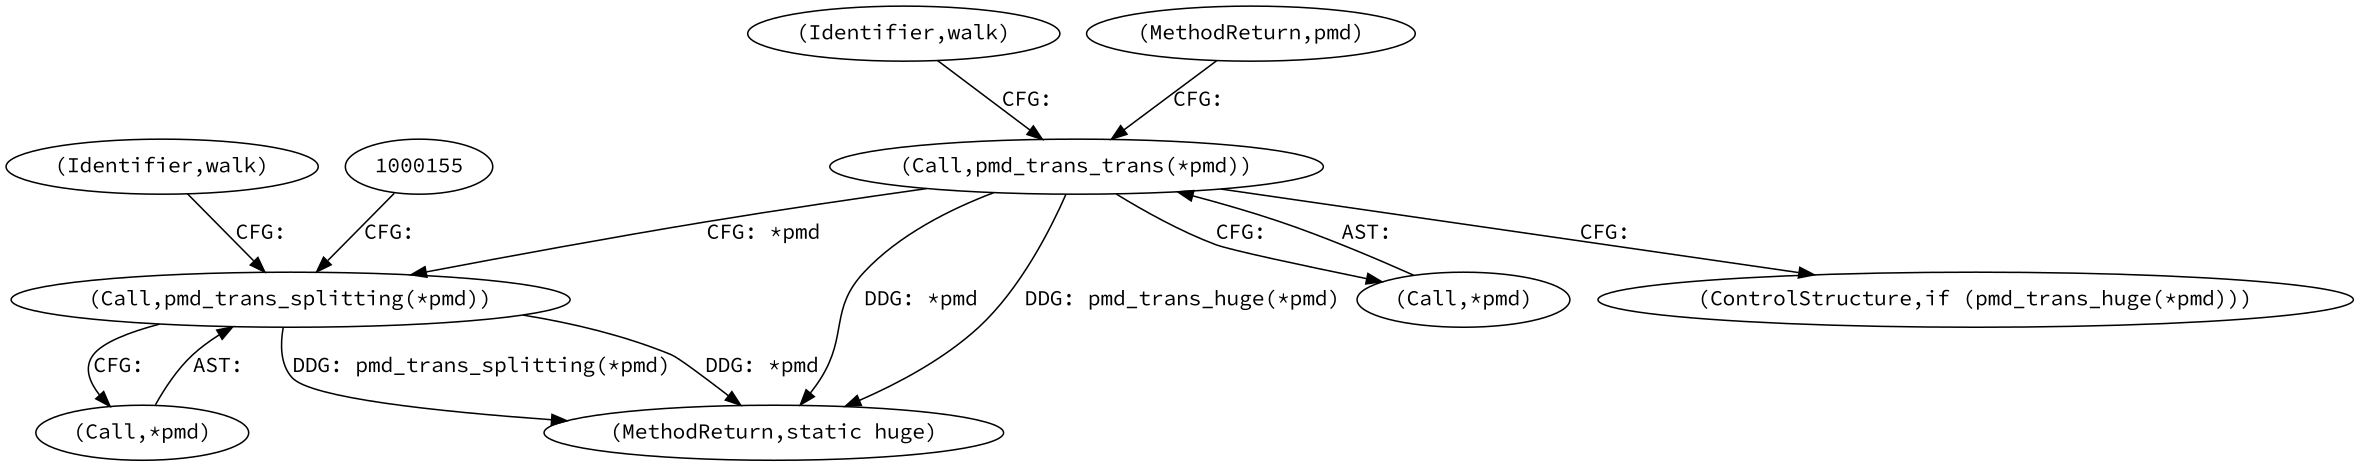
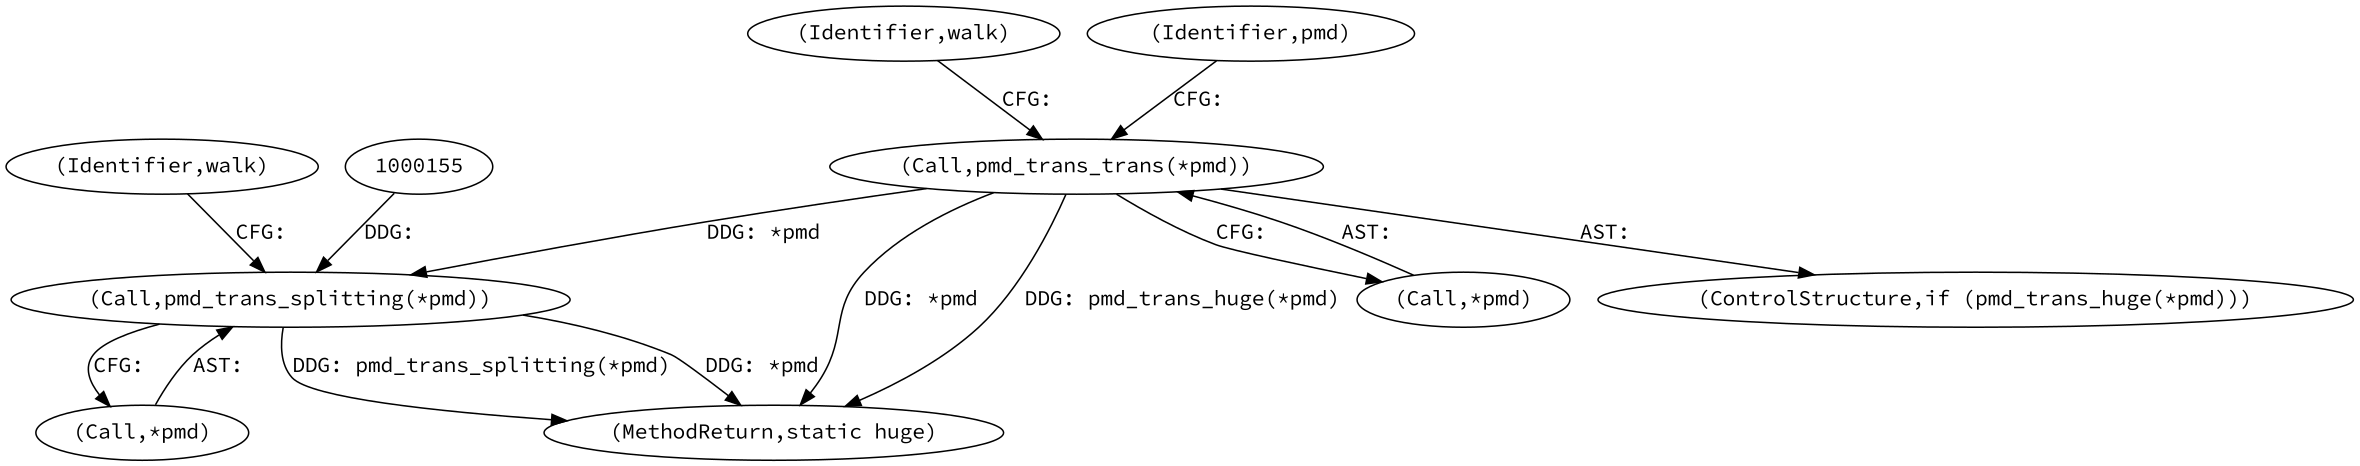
  digraph {
    fontname="Source Code Pro"
    node [fontname="Source Code Pro"]
    edge [fontname="Source Code Pro"]
    n1 [label="(Call,pmd_trans_trans(*pmd))"]
    n2 [label="(Call,pmd_trans_splitting(*pmd))"]
    n3 [label="(ControlStructure,if (pmd_trans_huge(*pmd)))"]
    n4 [label="(MethodReturn,static huge)"]
    n5 [label="(Call,*pmd)"]
    n6 [label="(Call,*pmd)"]
    n7 [label="(Identifier,walk)"]
    n8 [label="(Identifier,walk)"]
-   n9 [label="(MethodReturn,pmd)"]
+   n9 [label="(Identifier,pmd)"]
    1000155
-   n1 -> n2 [label="CFG: *pmd"]
-   n1 -> n3 [label="CFG: "]
+   n1 -> n2 [label="DDG: *pmd"]
+   n1 -> n3 [label="AST: "]
    n1 -> n4 [label="DDG: *pmd"]
    n1 -> n4 [label="DDG: pmd_trans_huge(*pmd)"]
    n1 -> n5 [label="CFG: "]
    n2 -> n4 [label="DDG: pmd_trans_splitting(*pmd)"]
    n2 -> n4 [label="DDG: *pmd"]
    n2 -> n6 [label="CFG: "]
    n5 -> n1 [label="AST: "]
    n6 -> n2 [label="AST: "]
    n7 -> n1 [label="CFG: "]
    n8 -> n2 [label="CFG: "]
    n9 -> n1 [label="CFG: "]
-   1000155 -> n2 [label="CFG: "]
+   1000155 -> n2 [label="DDG: "]
  }
